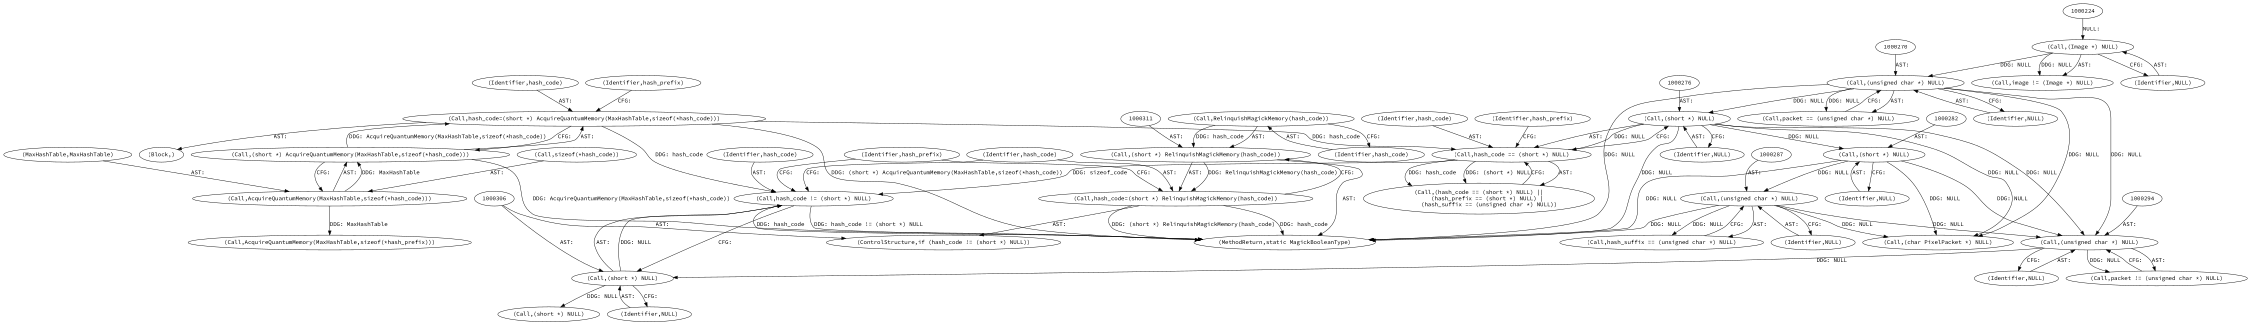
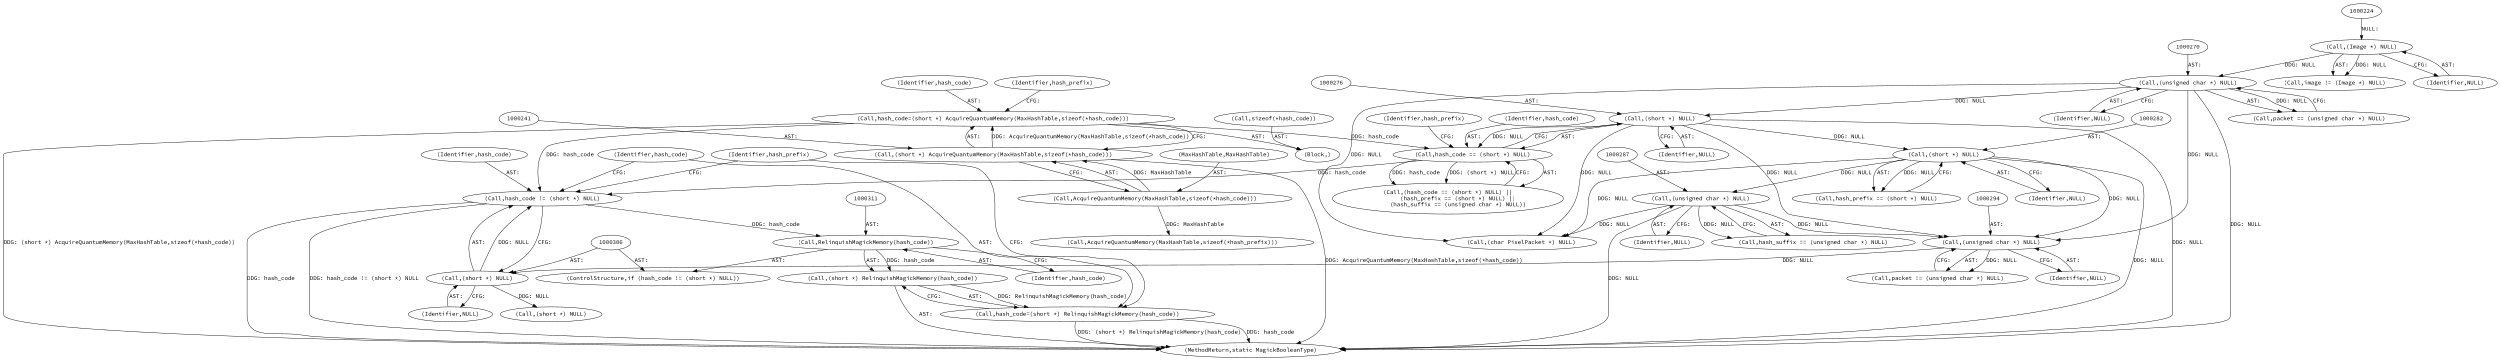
  digraph {
    fontname="Source Code Pro"
    node [fontname="Source Code Pro"]
    edge [fontname="Source Code Pro"]
    n1 [label="(Call,hash_code != (short *) NULL)"]
    n2 [label="(Call,(short *) NULL)"]
    n3 [label="(Call,RelinquishMagickMemory(hash_code))"]
    n4 [label="(MethodReturn,static MagickBooleanType)"]
    n5 [label="(Call,(short *) NULL)"]
    n6 [label="(Identifier,NULL)"]
    n7 [label="(Call,(short *) RelinquishMagickMemory(hash_code))"]
    n8 [label="(Identifier,hash_code)"]
    n9 [label="(ControlStructure,if (hash_code != (short *) NULL))"]
    n10 [label="(Call,hash_code=(short *) AcquireQuantumMemory(MaxHashTable,sizeof(*hash_code)))"]
    n11 [label="(Call,(short *) AcquireQuantumMemory(MaxHashTable,sizeof(*hash_code)))"]
    n12 [label="(Call,hash_code == (short *) NULL)"]
    n13 [label="(Block,)"]
    n14 [label="(Call,AcquireQuantumMemory(MaxHashTable,sizeof(*hash_code)))"]
    n15 [label="(Call,(short *) NULL)"]
    n16 [label="(Call,(hash_code == (short *) NULL) ||\n      (hash_prefix == (short *) NULL) ||\n      (hash_suffix == (unsigned char *) NULL))"]
    n17 [label="(Call,AcquireQuantumMemory(MaxHashTable,sizeof(*hash_prefix)))"]
    n18 [label="(Call,sizeof(*hash_code))"]
    n19 [label="(Call,(unsigned char *) NULL)"]
    n20 [label="(Call,(short *) NULL)"]
    n21 [label="(Identifier,NULL)"]
    n22 [label="(Call,(char PixelPacket *) NULL)"]
    n23 [label="(Call,packet != (unsigned char *) NULL)"]
    n24 [label="(Identifier,NULL)"]
    n25 [label="(Call,(unsigned char *) NULL)"]
    n26 [label="(Identifier,NULL)"]
+   n27 [label="(Call,hash_prefix == (short *) NULL)"]
    n28 [label="(Call,(unsigned char *) NULL)"]
    n29 [label="(Call,packet == (unsigned char *) NULL)"]
    n30 [label="(Identifier,NULL)"]
    n31 [label="(Call,(Image *) NULL)"]
    n32 [label="(Call,image != (Image *) NULL)"]
    n33 [label="(Identifier,NULL)"]
    n34 [label="(Identifier,NULL)"]
    n35 [label="(Call,hash_suffix == (unsigned char *) NULL)"]
    n36 [label="(Call,hash_code=(short *) RelinquishMagickMemory(hash_code))"]
    n37 [label="(Identifier,hash_code)"]
    n38 [label="(Identifier,hash_prefix)"]
    n39 [label="(Identifier,hash_code)"]
    n40 [label="(Identifier,hash_prefix)"]
    n41 [label="(MaxHashTable,MaxHashTable)"]
    n42 [label="(Identifier,hash_code)"]
    n43 [label="(Identifier,hash_prefix)"]
    n44 [label="(Identifier,hash_code)"]
+   1000241
    1000276
    1000270
    1000224
    1000306
    1000294
    1000282
    1000287
    1000311
    n1 -> n2 [label="CFG: "]
+   n1 -> n3 [label="DDG: hash_code"]
    n1 -> n4 [label="DDG: hash_code"]
    n1 -> n4 [label="DDG: hash_code != (short *) NULL"]
    n2 -> n1 [label="AST: "]
    n2 -> n1 [label="DDG: NULL"]
    n2 -> n5 [label="DDG: NULL"]
    n2 -> n6 [label="CFG: "]
    n3 -> n7 [label="AST: "]
    n3 -> n7 [label="DDG: hash_code"]
    n3 -> n8 [label="CFG: "]
    n6 -> n2 [label="AST: "]
    n7 -> n4 [label="AST: "]
    n7 -> n36 [label="AST: "]
    n7 -> n36 [label="DDG: RelinquishMagickMemory(hash_code)"]
    n8 -> n3 [label="AST: "]
    n10 -> n1 [label="DDG: hash_code"]
    n10 -> n4 [label="DDG: (short *) AcquireQuantumMemory(MaxHashTable,sizeof(*hash_code))"]
    n10 -> n11 [label="CFG: "]
    n10 -> n12 [label="DDG: hash_code"]
    n10 -> n13 [label="AST: "]
    n11 -> n4 [label="DDG: AcquireQuantumMemory(MaxHashTable,sizeof(*hash_code))"]
    n11 -> n10 [label="AST: "]
    n11 -> n10 [label="DDG: AcquireQuantumMemory(MaxHashTable,sizeof(*hash_code))"]
    n11 -> n14 [label="CFG: "]
-   n12 -> n1 [label="DDG: sizeof_code"]
+   n12 -> n1 [label="DDG: hash_code"]
    n12 -> n15 [label="CFG: "]
    n12 -> n16 [label="AST: "]
    n12 -> n16 [label="DDG: hash_code"]
    n12 -> n16 [label="DDG: (short *) NULL"]
    n14 -> n11 [label="AST: "]
    n14 -> n11 [label="DDG: MaxHashTable"]
    n14 -> n17 [label="DDG: MaxHashTable"]
    n15 -> n4 [label="DDG: NULL"]
    n15 -> n12 [label="AST: "]
    n15 -> n12 [label="DDG: NULL"]
    n15 -> n19 [label="DDG: NULL"]
    n15 -> n20 [label="DDG: NULL"]
    n15 -> n21 [label="CFG: "]
    n15 -> n22 [label="DDG: NULL"]
    n16 -> n12 [label="CFG: "]
-   n18 -> n14 [label="AST: "]
+   n18 -> n13 [label="AST: "]
    n19 -> n2 [label="DDG: NULL"]
    n19 -> n23 [label="AST: "]
    n19 -> n23 [label="DDG: NULL"]
    n19 -> n24 [label="CFG: "]
    n20 -> n4 [label="DDG: NULL"]
    n20 -> n19 [label="DDG: NULL"]
    n20 -> n22 [label="DDG: NULL"]
    n20 -> n25 [label="DDG: NULL"]
    n20 -> n26 [label="CFG: "]
+   n20 -> n27 [label="AST: "]
+   n20 -> n27 [label="DDG: NULL"]
    n21 -> n15 [label="AST: "]
    n23 -> n19 [label="CFG: "]
    n24 -> n19 [label="AST: "]
    n25 -> n4 [label="DDG: NULL"]
    n25 -> n19 [label="DDG: NULL"]
    n25 -> n22 [label="DDG: NULL"]
    n25 -> n34 [label="CFG: "]
    n25 -> n35 [label="AST: "]
    n25 -> n35 [label="DDG: NULL"]
    n26 -> n20 [label="AST: "]
+   n27 -> n20 [label="CFG: "]
    n28 -> n4 [label="DDG: NULL"]
    n28 -> n15 [label="DDG: NULL"]
    n28 -> n19 [label="DDG: NULL"]
    n28 -> n22 [label="DDG: NULL"]
    n28 -> n29 [label="AST: "]
    n28 -> n29 [label="DDG: NULL"]
    n28 -> n30 [label="CFG: "]
    n29 -> n28 [label="CFG: "]
    n30 -> n28 [label="AST: "]
    n31 -> n28 [label="DDG: NULL"]
    n31 -> n32 [label="AST: "]
    n31 -> n32 [label="DDG: NULL"]
    n31 -> n33 [label="CFG: "]
    n33 -> n31 [label="AST: "]
    n34 -> n25 [label="AST: "]
    n35 -> n25 [label="CFG: "]
    n36 -> n4 [label="DDG: (short *) RelinquishMagickMemory(hash_code)"]
    n36 -> n4 [label="DDG: hash_code"]
    n36 -> n7 [label="CFG: "]
-   n36 -> n9 [label="AST: "]
+   n3 -> n9 [label="AST: "]
    n37 -> n10 [label="AST: "]
    n38 -> n12 [label="CFG: "]
    n39 -> n1 [label="CFG: "]
    n39 -> n36 [label="AST: "]
    n40 -> n10 [label="CFG: "]
    n41 -> n14 [label="AST: "]
    n42 -> n1 [label="AST: "]
    n43 -> n1 [label="CFG: "]
    n43 -> n36 [label="CFG: "]
    n44 -> n12 [label="AST: "]
+   1000241 -> n11 [label="AST: "]
    1000276 -> n15 [label="AST: "]
    1000270 -> n28 [label="AST: "]
    1000224 -> n31 [label="NULL: "]
    1000306 -> n2 [label="AST: "]
    1000306 -> n9 [label="AST: "]
    1000294 -> n19 [label="AST: "]
    1000282 -> n20 [label="AST: "]
    1000287 -> n25 [label="AST: "]
-   1000311 -> n7 [label="AST: "]
+   1000311 -> n3 [label="AST: "]
  }
